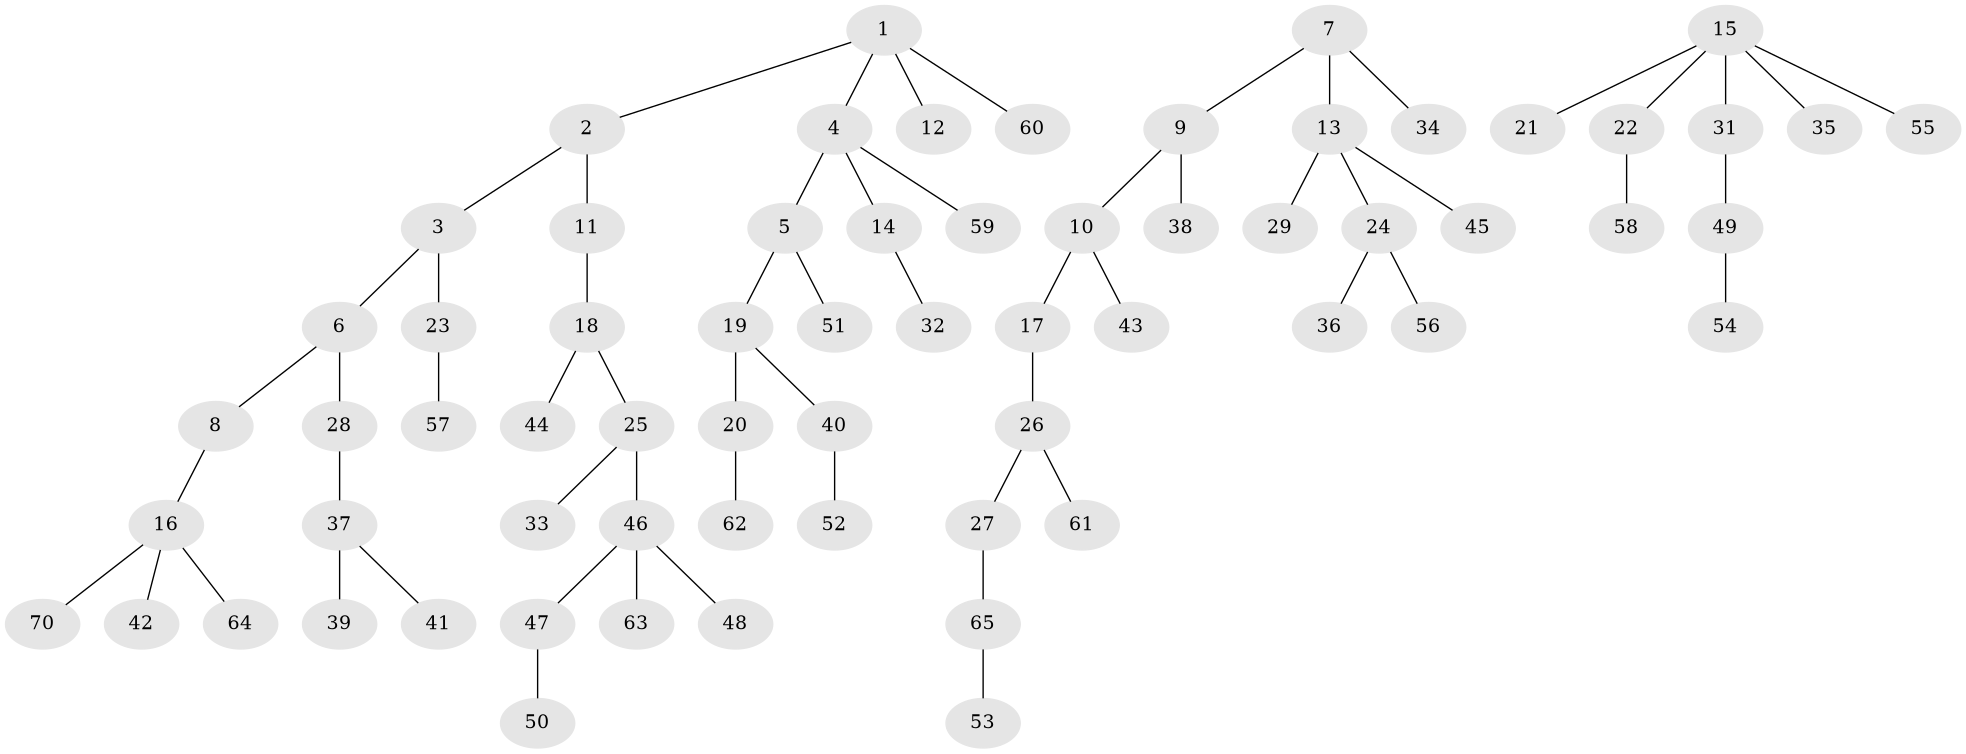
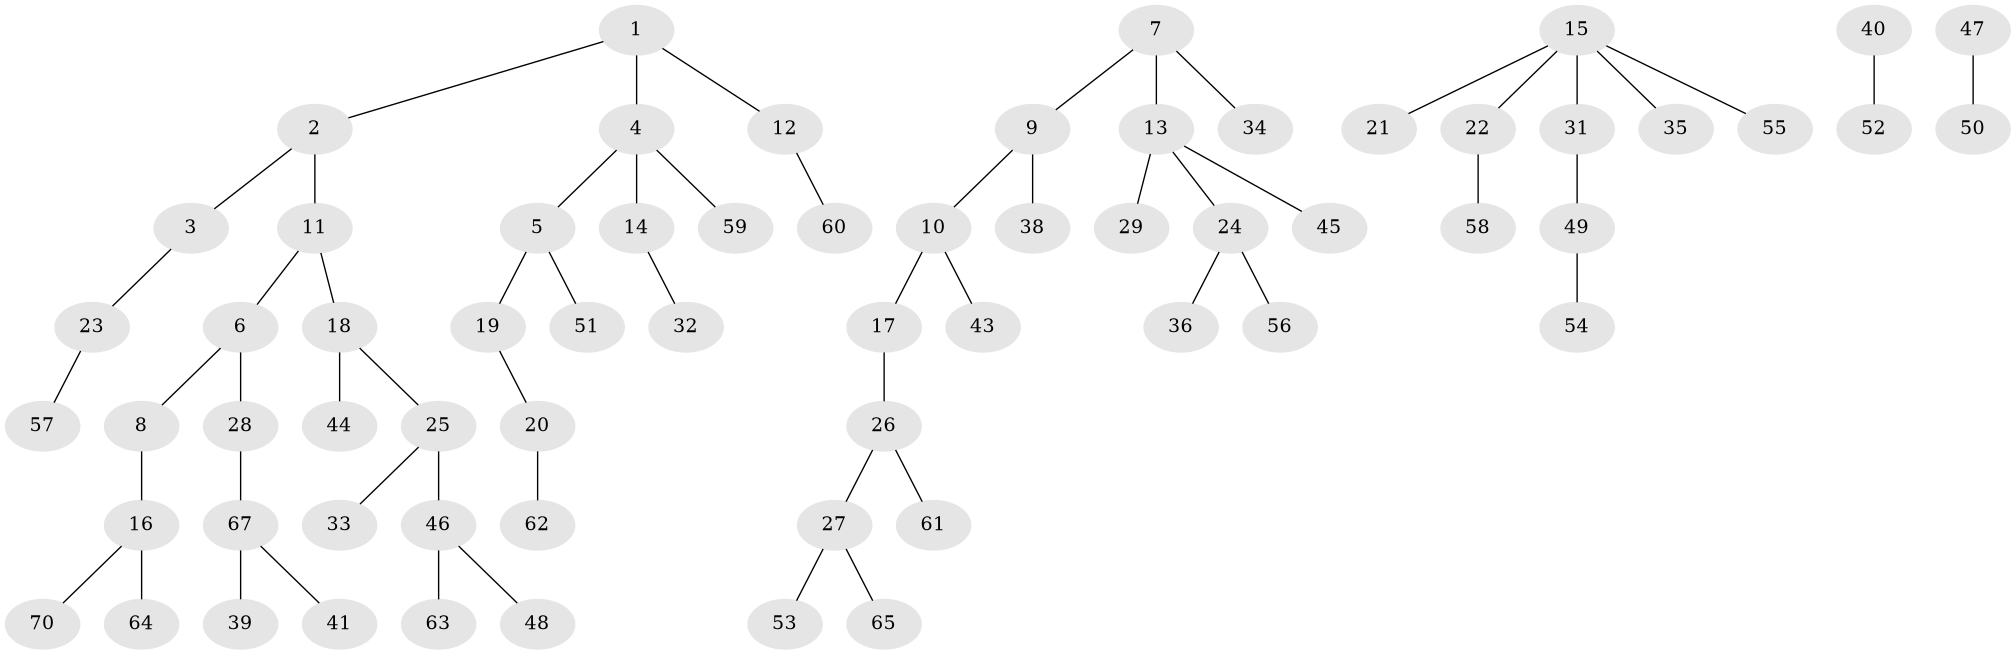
  graph {
    node [color=gray90 style=filled]
    1
    2
    4
    12
    60
    3
    11
    5
    14
    59
    6
    23
    7
    9
    13
    34
    18
    8
    28
    57
    19
    51
    32
    15
    21
    22
    31
    35
    55
    20
    40
    16
-   37
+   37 [label=67]
    10
    38
    29
    24
    45
    n39 [label=70]
-   42
    64
    17
    43
    26
    44
    25
    36
    56
    58
    49
    27
    61
    33
    46
    62
    52
    47
    63
    48
    53
    65
    39
    41
    54
    50
    1 -- 2
    1 -- 4
    1 -- 12
-   1 -- 60
+   12 -- 60
    2 -- 3
    2 -- 11
    4 -- 5
    4 -- 14
    4 -- 59
-   3 -- 6
+   11 -- 6
    3 -- 23
    11 -- 18
    5 -- 19
    5 -- 51
    14 -- 32
    6 -- 8
    6 -- 28
    23 -- 57
    7 -- 9
    7 -- 13
    7 -- 34
    9 -- 10
    9 -- 38
    13 -- 29
    13 -- 24
    13 -- 45
    18 -- 44
    18 -- 25
    8 -- 16
    28 -- 37
    19 -- 20
-   19 -- 40
    15 -- 21
    15 -- 22
    15 -- 31
    15 -- 35
    15 -- 55
    22 -- 58
    31 -- 49
    20 -- 62
    40 -- 52
    16 -- n39
-   16 -- 42
    16 -- 64
    37 -- 39
    37 -- 41
    10 -- 17
    10 -- 43
    24 -- 36
    24 -- 56
    17 -- 26
    26 -- 27
    26 -- 61
    25 -- 33
    25 -- 46
    49 -- 54
-   65 -- 53
+   27 -- 53
    27 -- 65
-   46 -- 47
    46 -- 63
    46 -- 48
    47 -- 50
  }
